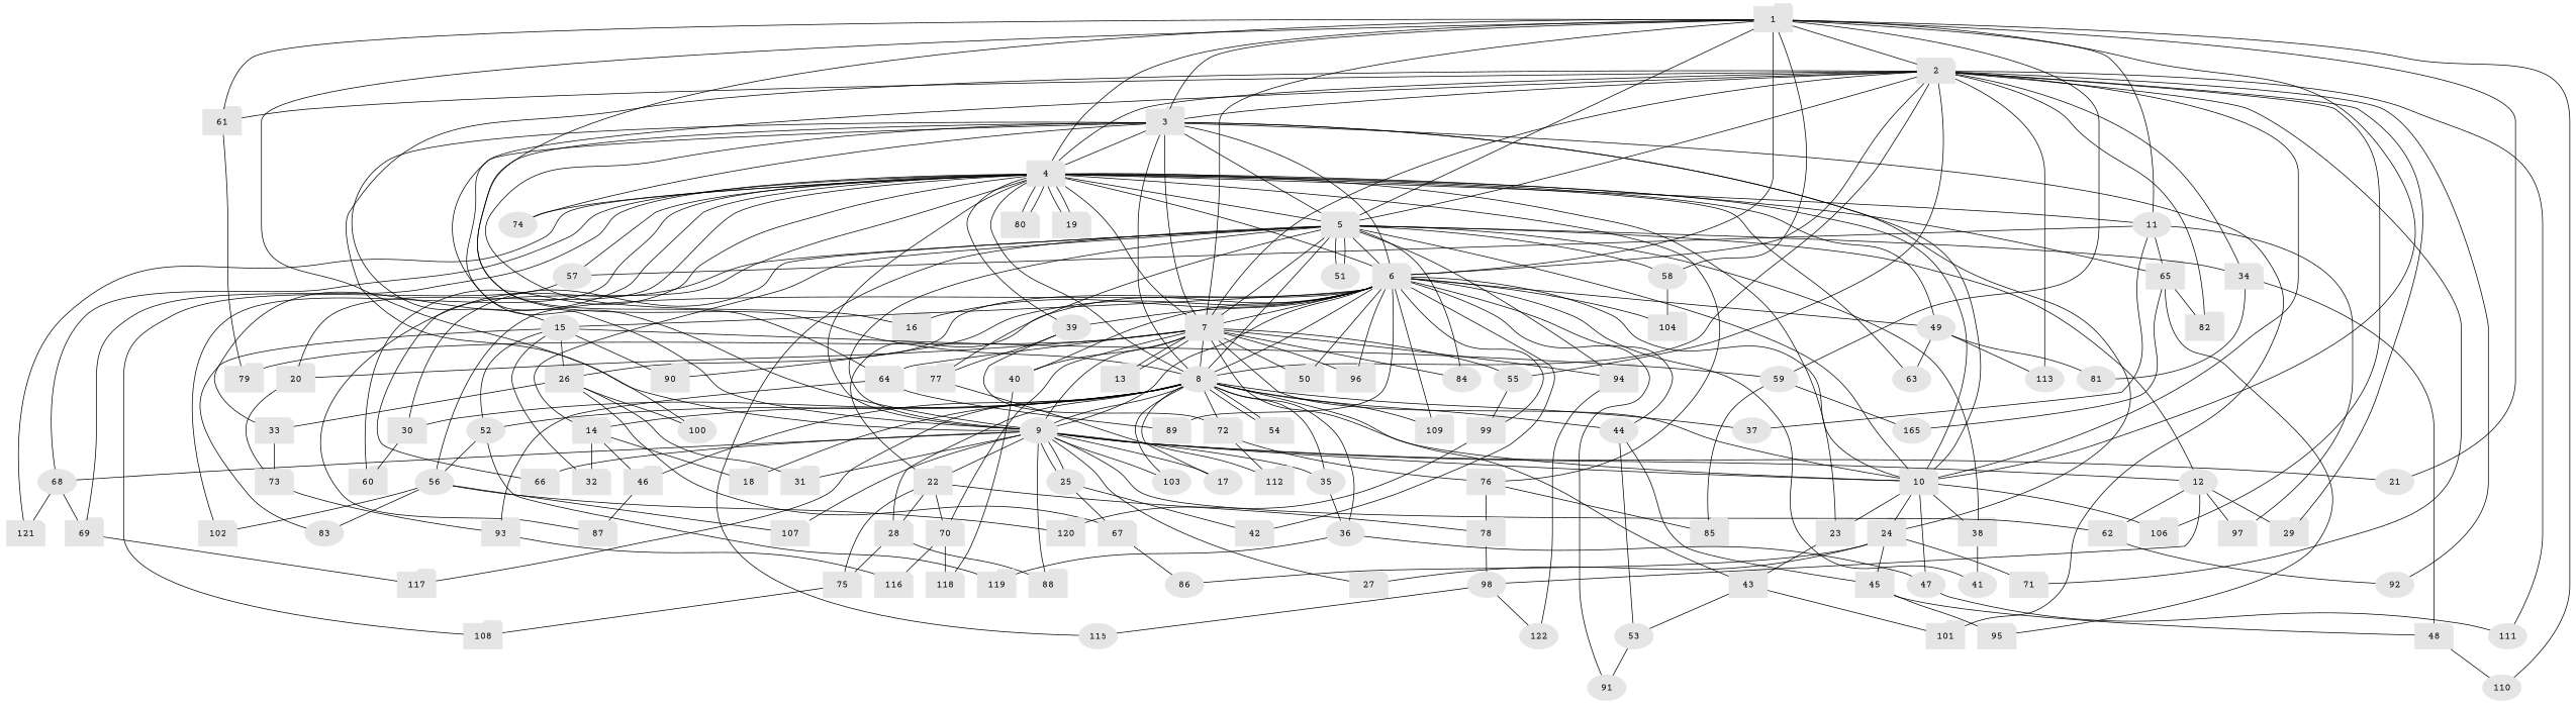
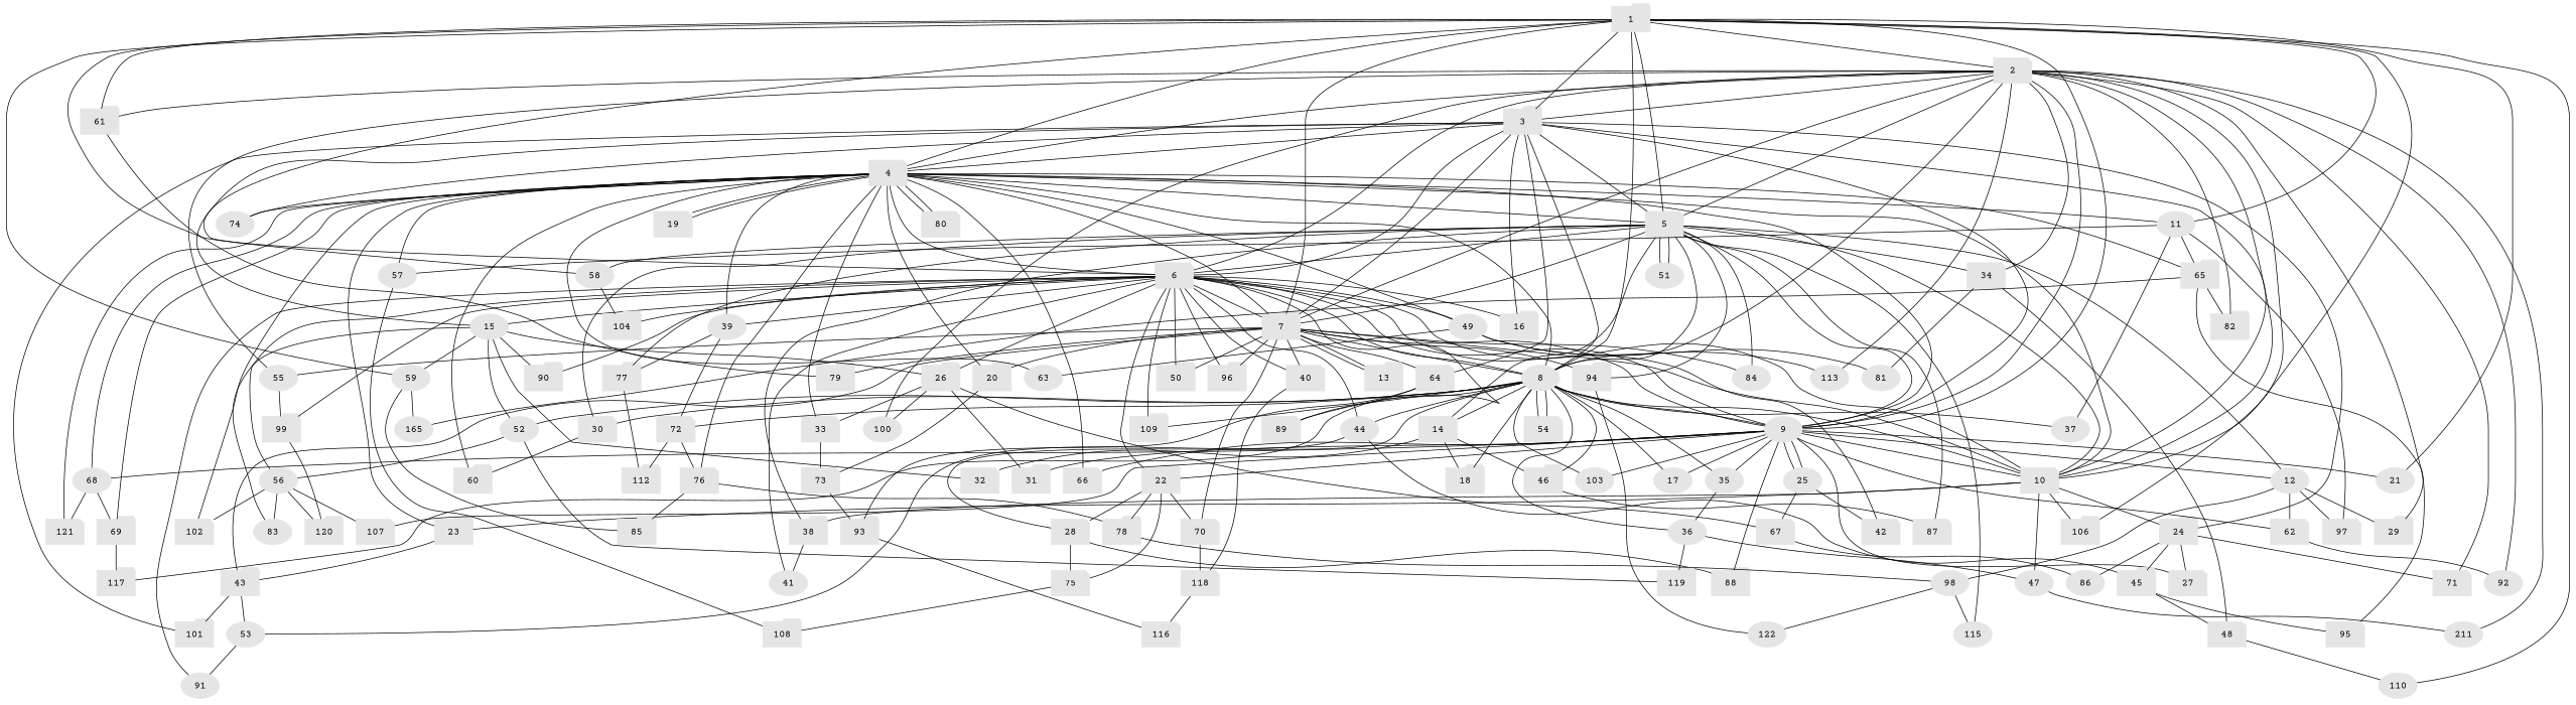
  graph {
    fontname="Courier Prime"
    node [color=gray90 fontname="Courier Prime" shape=folder style=filled]
    edge [fontname="Courier Prime"]
    2 [shape=note]
    1
    3
    4 [shape=note]
    5 [shape=note]
    6 [shape=note]
    7
    8 [shape=ellipse]
    9 [shape=ellipse]
    10 [shape=note]
    11 [shape=ellipse]
    21 [shape=ellipse]
    58 [shape=ellipse]
    59 [shape=ellipse]
    61
    110 [shape=ellipse]
    29
    34 [shape=note]
    55 [shape=ellipse]
    71 [shape=note]
    82
    92 [shape=ellipse]
    100 [shape=ellipse]
    106
-   111 [shape=ellipse]
+   111 [shape=ellipse label=211]
    113 [shape=ellipse]
    15 [shape=ellipse]
    16
    24
    64 [shape=note]
    74 [shape=ellipse]
    101
    19 [shape=note]
    20
    23
    33 [shape=note]
    39 [shape=ellipse]
    49 [shape=ellipse]
    57 [shape=ellipse]
    60
    63 [shape=ellipse]
    65
    66 [shape=note]
    68 [shape=ellipse]
    69
    76 [shape=note]
    80 [shape=note]
    102 [shape=note]
    121 [shape=note]
    12 [shape=ellipse]
    14 [shape=note]
    30 [shape=note]
    38
    51 [shape=ellipse]
    77
    84 [shape=ellipse]
    87 [shape=note]
    94
    115 [shape=ellipse]
    22
    26
    40 [shape=note]
    41 [shape=ellipse]
    42 [shape=note]
    44 [shape=ellipse]
    50
    56 [shape=ellipse]
    89 [shape=note]
    90
    91 [shape=ellipse]
    96
    99
    104
    109
    13
    43
    70 [shape=note]
    79
    17 [shape=ellipse]
    18
    28 [shape=note]
    35 [shape=ellipse]
    36 [shape=ellipse]
    37 [shape=ellipse]
    46
    52 [shape=ellipse]
    54 [shape=note]
    72 [shape=note]
    103 [shape=ellipse]
    117
    25 [shape=ellipse]
    27 [shape=note]
    31
    62 [shape=note]
    88
    107 [shape=note]
    47 [shape=ellipse]
    97 [shape=note]
    85
    n100 [label=165 shape=ellipse]
    48 [shape=note]
    81 [shape=ellipse]
    32 [shape=note]
    83 [shape=ellipse]
    45
    86 [shape=ellipse]
    93
    73 [shape=note]
    108
    95 [shape=note]
    78
    98 [shape=ellipse]
    112
    122 [shape=ellipse]
    75 [shape=note]
    67 [shape=note]
    118 [shape=note]
    53 [shape=ellipse]
    120
    116 [shape=note]
    119
    2 -- 3
    2 -- 4
    2 -- 5
    2 -- 6
    2 -- 7
    2 -- 8
    2 -- 9
    2 -- 10
    2 -- 61
    2 -- 29
    2 -- 34
    2 -- 55
    2 -- 71
    2 -- 82
    2 -- 92
    2 -- 100
    2 -- 106
    2 -- 111
    2 -- 113
    1 -- 2
    1 -- 3
    1 -- 4
    1 -- 5
    1 -- 6
    1 -- 7
    1 -- 8
    1 -- 9
    1 -- 10
    1 -- 11
    1 -- 21
    1 -- 58
    1 -- 59
    1 -- 61
    1 -- 110
    3 -- 4
    3 -- 5
    3 -- 6
    3 -- 7
    3 -- 8
    3 -- 9
    3 -- 10
    3 -- 15
    3 -- 16
    3 -- 24
    3 -- 64
    3 -- 74
    3 -- 101
    4 -- 5
    4 -- 6
    4 -- 7
    4 -- 8
    4 -- 9
    4 -- 10
    4 -- 11
    4 -- 74
    4 -- 19
    4 -- 19
    4 -- 20
    4 -- 23
    4 -- 33
    4 -- 39
    4 -- 49
    4 -- 57
    4 -- 60
    4 -- 63
    4 -- 65
    4 -- 66
    4 -- 68
    4 -- 69
    4 -- 76
    4 -- 80
    4 -- 80
    4 -- 102
    4 -- 121
    5 -- 6
    5 -- 7
    5 -- 8
    5 -- 9
    5 -- 10
    5 -- 58
    5 -- 34
    5 -- 12
    5 -- 14
    5 -- 30
    5 -- 38
    5 -- 51
    5 -- 51
    5 -- 77
    5 -- 84
    5 -- 87
    5 -- 94
    5 -- 115
    6 -- 7
    6 -- 8
    6 -- 9
    6 -- 10
    6 -- 15
    6 -- 16
    6 -- 39
    6 -- 49
    6 -- 22
    6 -- 26
    6 -- 40
    6 -- 41
    6 -- 42
    6 -- 44
    6 -- 50
    6 -- 56
    6 -- 89
    6 -- 90
    6 -- 91
    6 -- 96
    6 -- 99
    6 -- 104
    6 -- 109
    7 -- 8
    7 -- 9
    7 -- 10
    7 -- 55
    7 -- 64
    7 -- 20
    7 -- 84
    7 -- 94
    7 -- 40
    7 -- 50
    7 -- 96
    7 -- 13
    7 -- 13
    7 -- 43
    7 -- 70
    7 -- 79
    8 -- 9
    8 -- 10
    8 -- 14
    8 -- 30
    8 -- 44
    8 -- 109
    8 -- 17
    8 -- 18
    8 -- 28
    8 -- 35
    8 -- 36
    8 -- 37
    8 -- 46
    8 -- 52
    8 -- 54
    8 -- 54
    8 -- 72
    8 -- 103
    8 -- 117
    9 -- 10
    9 -- 21
    9 -- 66
    9 -- 68
    9 -- 12
    9 -- 22
    9 -- 17
    9 -- 35
    9 -- 103
    9 -- 25
    9 -- 25
    9 -- 27
    9 -- 31
    9 -- 62
    9 -- 88
    9 -- 107
    10 -- 106
    10 -- 24
    10 -- 23
    10 -- 38
    10 -- 47
    11 -- 57
    11 -- 65
    11 -- 37
    11 -- 97
    58 -- 104
    59 -- 85
    59 -- n100
    61 -- 79
    34 -- 48
    34 -- 81
    55 -- 99
    15 -- 59
    15 -- 26
    15 -- 90
    15 -- 52
    15 -- 32
    15 -- 83
    24 -- 71
    24 -- 27
    24 -- 45
    24 -- 86
    64 -- 89
    64 -- 93
    20 -- 73
    23 -- 43
    33 -- 73
    39 -- 77
    39 -- 72
    49 -- 113
    49 -- 63
    49 -- 81
    57 -- 108
    65 -- 82
    65 -- n100
    65 -- 95
    68 -- 69
    68 -- 121
    69 -- 117
    76 -- 85
    76 -- 78
    12 -- 29
    12 -- 62
    12 -- 97
    12 -- 98
    14 -- 18
    14 -- 46
    14 -- 32
    30 -- 60
    38 -- 41
    77 -- 112
    94 -- 122
    22 -- 70
    22 -- 28
    22 -- 78
    22 -- 75
    26 -- 100
    26 -- 33
    26 -- 31
    26 -- 67
    40 -- 118
    44 -- 45
    44 -- 53
    56 -- 102
    56 -- 107
    56 -- 83
    56 -- 120
    99 -- 120
    43 -- 101
    43 -- 53
    70 -- 118
-   70 -- 116
+   118 -- 116
    28 -- 88
    28 -- 75
    35 -- 36
    36 -- 47
    36 -- 119
    46 -- 87
    52 -- 56
    52 -- 119
    72 -- 76
    72 -- 112
    25 -- 42
    25 -- 67
    62 -- 92
    47 -- 111
    48 -- 110
    45 -- 48
    45 -- 95
    93 -- 116
    73 -- 93
    78 -- 98
    98 -- 115
    98 -- 122
    75 -- 108
    67 -- 86
    53 -- 91
  }
